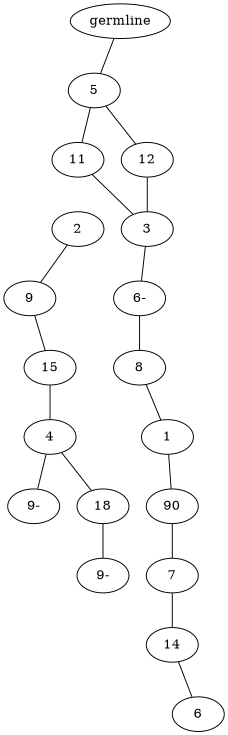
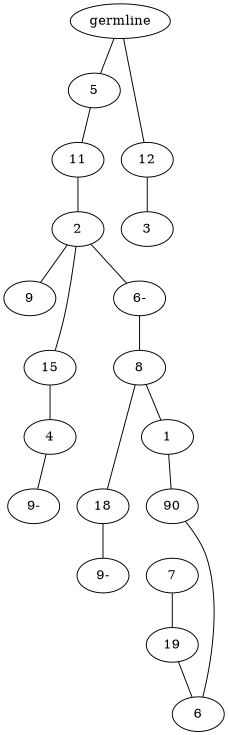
  graph {
    n1 [label=germline]
    n2 [label=5]
    n3 [label=11]
    n4 [label=12]
    n5 [label=2]
    n6 [label=3]
    n7 [label=9]
    n8 [label=15]
    n9 [label=4]
    n10 [label=18]
    n11 [label="9-"]
    n12 [label="9-"]
    n13 [label="6-"]
    n14 [label=8]
    n15 [label=1]
    n16 [label=90]
    n17 [label=7]
-   n18 [label=14]
+   n18 [label=19]
    n19 [label=6]
    n1 -- n2
    n2 -- n3
-   n2 -- n4
-   n3 -- n6
+   n1 -- n4
+   n3 -- n5
    n4 -- n6
    n5 -- n7
-   n6 -- n13
-   n7 -- n8
+   n5 -- n13
+   n5 -- n8
    n8 -- n9
-   n9 -- n10
+   n14 -- n10
    n9 -- n11
    n10 -- n12
    n13 -- n14
    n14 -- n15
    n15 -- n16
-   n16 -- n17
+   n16 -- n19
    n17 -- n18
    n18 -- n19
  }
